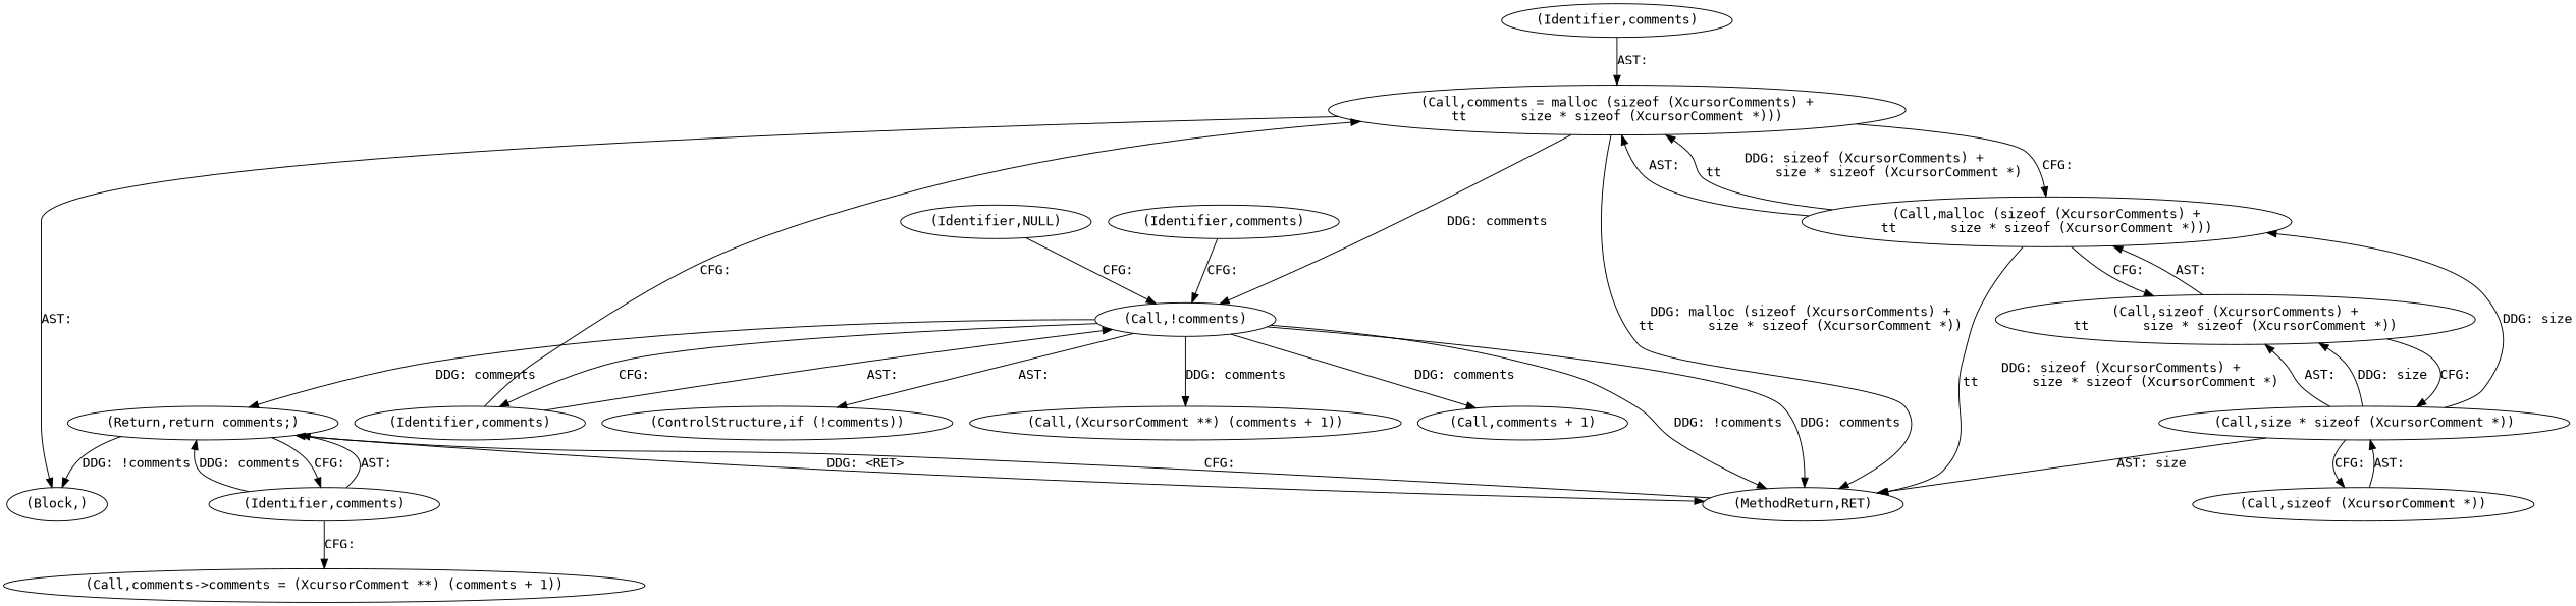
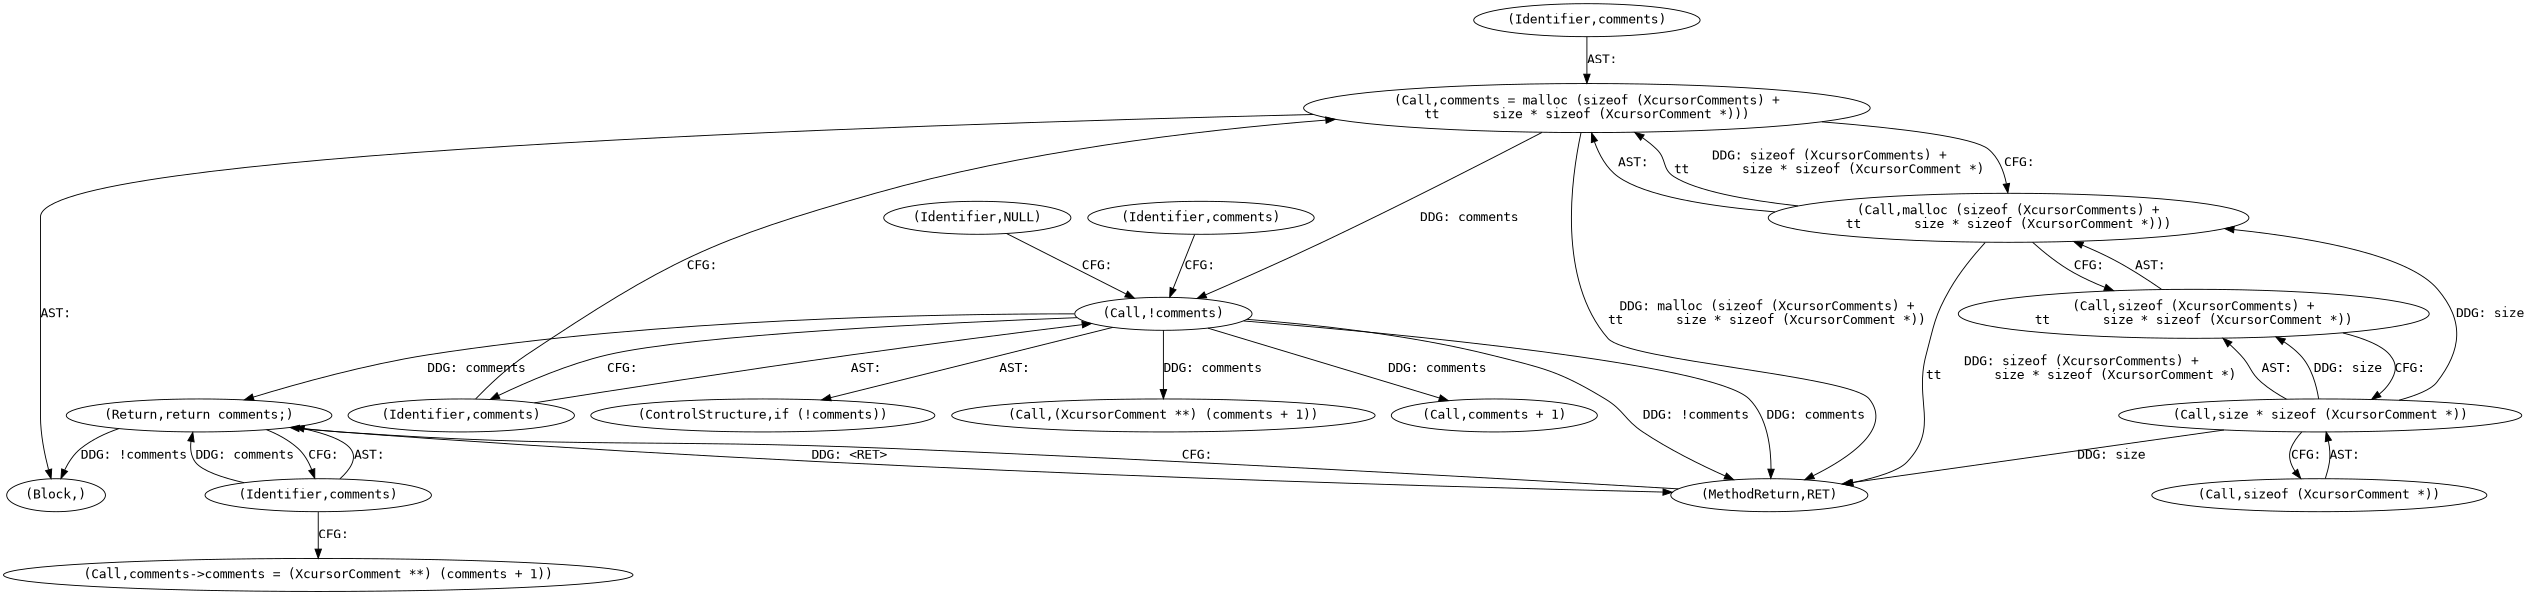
  digraph {
    fontname="DejaVu Sans Mono"
    node [fontname="DejaVu Sans Mono"]
    edge [fontname="DejaVu Sans Mono"]
    n1 [label="(Return,return comments;)"]
    n2 [label="(Identifier,comments)"]
    n3 [label="(Block,)"]
    n4 [label="(MethodReturn,RET)"]
    n5 [label="(Call,comments->comments = (XcursorComment **) (comments + 1))"]
    n6 [label="(Call,!comments)"]
    n7 [label="(ControlStructure,if (!comments))"]
    n8 [label="(Identifier,comments)"]
    n9 [label="(Call,(XcursorComment **) (comments + 1))"]
    n10 [label="(Call,comments + 1)"]
    n11 [label="(Call,comments = malloc (sizeof (XcursorComments) +\n\t\t       size * sizeof (XcursorComment *)))"]
    n12 [label="(Call,malloc (sizeof (XcursorComments) +\n\t\t       size * sizeof (XcursorComment *)))"]
    n13 [label="(Call,sizeof (XcursorComments) +\n\t\t       size * sizeof (XcursorComment *))"]
    n14 [label="(Call,size * sizeof (XcursorComment *))"]
    n15 [label="(Call,sizeof (XcursorComment *))"]
    n16 [label="(Identifier,NULL)"]
    n17 [label="(Identifier,comments)"]
    n18 [label="(Identifier,comments)"]
    n1 -> n2 [label="CFG: "]
    n1 -> n3 [label="DDG: !comments"]
    n1 -> n4 [label="DDG: <RET>"]
    n2 -> n1 [label="AST: "]
    n2 -> n1 [label="DDG: comments"]
    n2 -> n5 [label="CFG: "]
    n4 -> n1 [label="CFG: "]
    n6 -> n1 [label="DDG: comments"]
    n6 -> n4 [label="DDG: !comments"]
    n6 -> n4 [label="DDG: comments"]
    n6 -> n7 [label="AST: "]
    n6 -> n8 [label="CFG: "]
    n6 -> n9 [label="DDG: comments"]
    n6 -> n10 [label="DDG: comments"]
    n8 -> n6 [label="AST: "]
    n8 -> n11 [label="CFG: "]
    n11 -> n3 [label="AST: "]
    n11 -> n4 [label="DDG: malloc (sizeof (XcursorComments) +\n\t\t       size * sizeof (XcursorComment *))"]
    n11 -> n6 [label="DDG: comments"]
    n11 -> n12 [label="CFG: "]
    n12 -> n4 [label="DDG: sizeof (XcursorComments) +\n\t\t       size * sizeof (XcursorComment *)"]
    n12 -> n11 [label="AST: "]
    n12 -> n11 [label="DDG: sizeof (XcursorComments) +\n\t\t       size * sizeof (XcursorComment *)"]
    n12 -> n13 [label="CFG: "]
    n13 -> n12 [label="AST: "]
    n13 -> n14 [label="CFG: "]
-   n14 -> n4 [label="AST: size"]
+   n14 -> n4 [label="DDG: size"]
    n14 -> n12 [label="DDG: size"]
    n14 -> n13 [label="AST: "]
    n14 -> n13 [label="DDG: size"]
    n14 -> n15 [label="CFG: "]
    n15 -> n14 [label="AST: "]
    n16 -> n6 [label="CFG: "]
    n17 -> n11 [label="AST: "]
    n18 -> n6 [label="CFG: "]
  }
